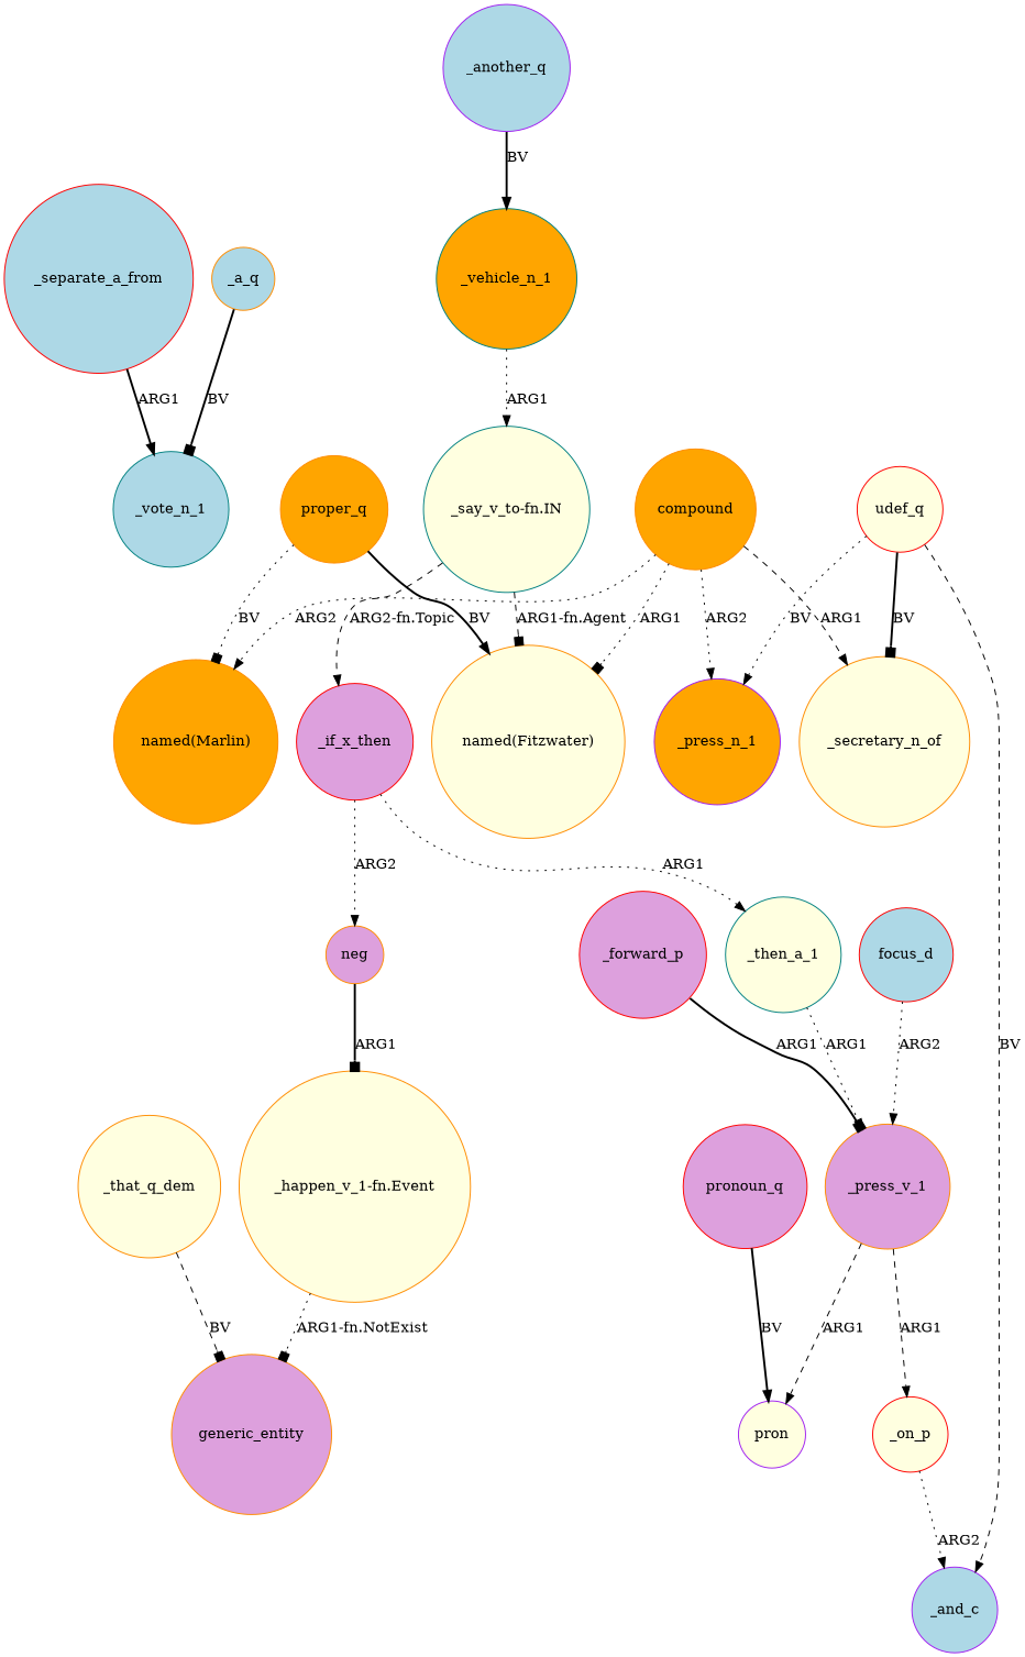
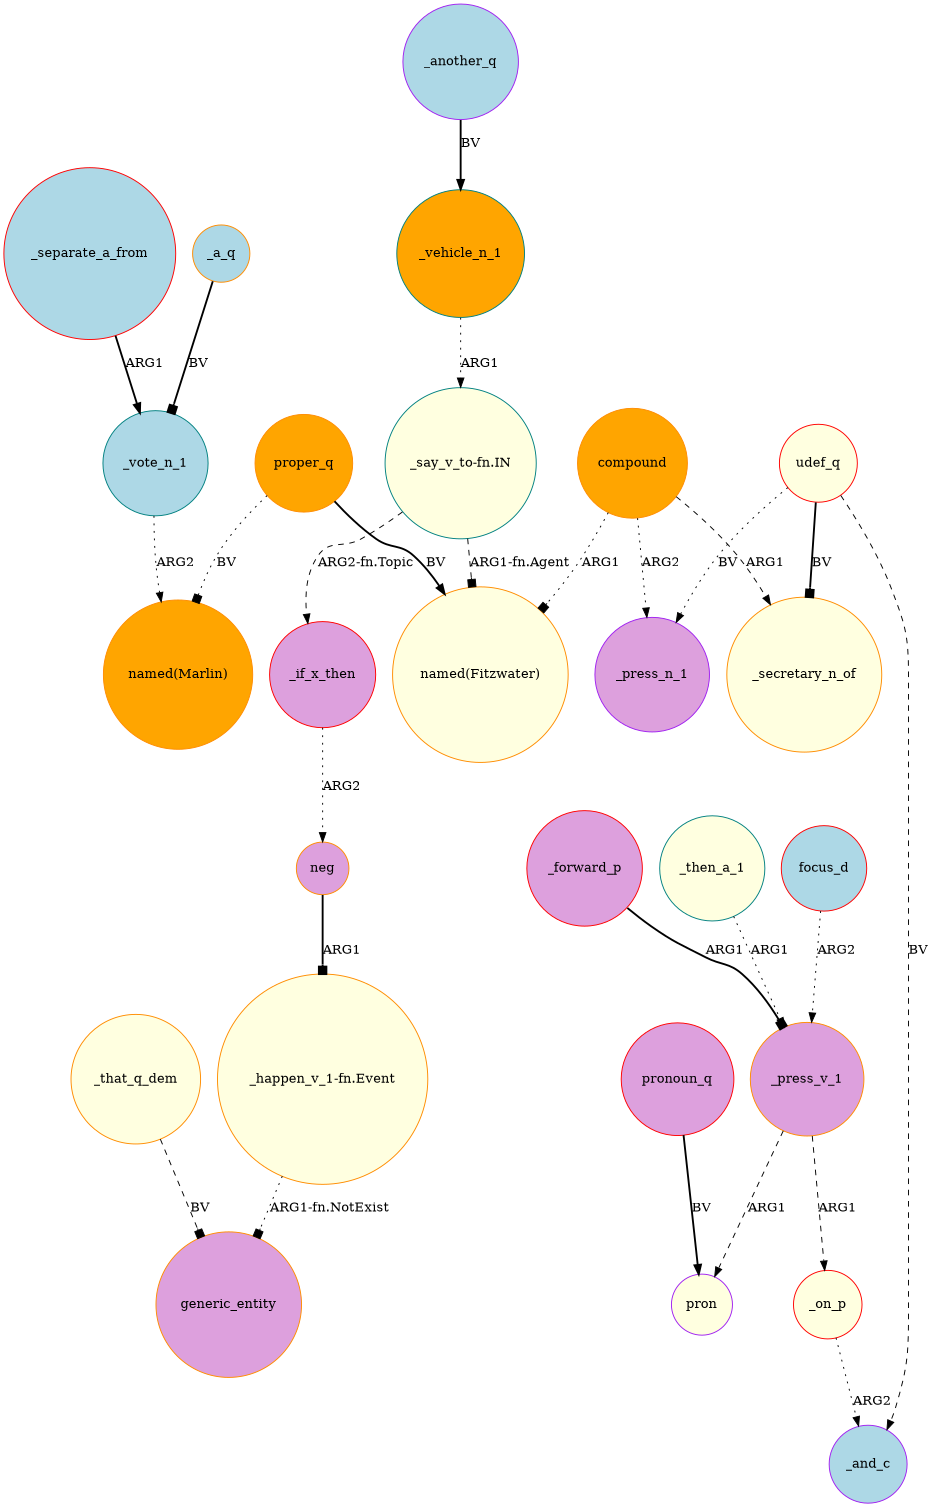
  digraph {
    node [color=darkorange fillcolor=lightyellow shape=circle style=filled]
    edge [arrowhead=normal style=dotted]
    compound [fillcolor=orange]
    "named(Marlin)" [fillcolor=orange]
    _secretary_n_of
-   _press_n_1 [color=purple fillcolor=orange]
+   _press_n_1 [color=purple fillcolor=plum]
    "named(Fitzwater)"
    _forward_p [color=red fillcolor=plum]
    _press_v_1 [fillcolor=plum]
    pron [color=purple]
    _on_p [color=red]
    _another_q [color=purple fillcolor=lightblue]
    _vehicle_n_1 [color=teal fillcolor=orange]
    "_say_v_to-fn.IN" [color=teal]
    udef_q [color=red]
    _and_c [color=purple fillcolor=lightblue]
    _if_x_then [color=red fillcolor=plum]
    _then_a_1 [color=teal]
    neg [fillcolor=plum]
    "_happen_v_1-fn.Event"
    generic_entity [fillcolor=plum]
    _that_q_dem
    _separate_a_from [color=red fillcolor=lightblue]
    _vote_n_1 [color=teal fillcolor=lightblue]
    focus_d [color=red fillcolor=lightblue]
    proper_q [fillcolor=orange]
    pronoun_q [color=red fillcolor=plum]
    _a_q [fillcolor=lightblue]
-   compound -> "named(Marlin)" [label=ARG2]
+   _vote_n_1 -> "named(Marlin)" [label=ARG2]
    compound -> _secretary_n_of [label=ARG1 style=dashed]
    compound -> _press_n_1 [label=ARG2]
    compound -> "named(Fitzwater)" [arrowhead=box label=ARG1]
    _forward_p -> _press_v_1 [arrowhead=box label=ARG1 style=bold]
    _press_v_1 -> pron [label=ARG1 style=dashed]
    _press_v_1 -> _on_p [label=ARG1 style=dashed]
    _on_p -> _and_c [label=ARG2]
    _another_q -> _vehicle_n_1 [label=BV style=bold]
    _vehicle_n_1 -> "_say_v_to-fn.IN" [label=ARG1]
    "_say_v_to-fn.IN" -> "named(Fitzwater)" [arrowhead=box label="ARG1-fn.Agent" style=dashed]
    "_say_v_to-fn.IN" -> _if_x_then [label="ARG2-fn.Topic" style=dashed]
    udef_q -> _secretary_n_of [arrowhead=box label=BV style=bold]
    udef_q -> _press_n_1 [label=BV]
    udef_q -> _and_c [label=BV style=dashed]
-   _if_x_then -> _then_a_1 [label=ARG1]
    _if_x_then -> neg [label=ARG2]
    _then_a_1 -> _press_v_1 [label=ARG1]
    neg -> "_happen_v_1-fn.Event" [arrowhead=box label=ARG1 style=bold]
    "_happen_v_1-fn.Event" -> generic_entity [arrowhead=box label="ARG1-fn.NotExist"]
    _that_q_dem -> generic_entity [arrowhead=box label=BV style=dashed]
    _separate_a_from -> _vote_n_1 [label=ARG1 style=bold]
    focus_d -> _press_v_1 [label=ARG2]
    proper_q -> "named(Marlin)" [arrowhead=box label=BV]
    proper_q -> "named(Fitzwater)" [label=BV style=bold]
    pronoun_q -> pron [label=BV style=bold]
    _a_q -> _vote_n_1 [arrowhead=box label=BV style=bold]
  }
